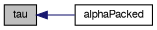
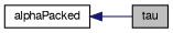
  digraph {
    rankdir=LR
    node [color=black fontname=FreeSans fontsize=10 shape=record]
    n1 [fillcolor=grey75 fontcolor=black height=0.2 label=tau style=filled width=0.4]
    n2 [height=0.2 label=alphaPacked width=0.4]
-   n1 -> n2 [color=midnightblue dir=back fontname=FreeSans fontsize=10 labelfontname=FreeSans labelfontsize=10 style=solid]
+   n2 -> n1 [color=midnightblue dir=back fontname=FreeSans fontsize=10 labelfontname=FreeSans labelfontsize=10 style=solid]
  }
